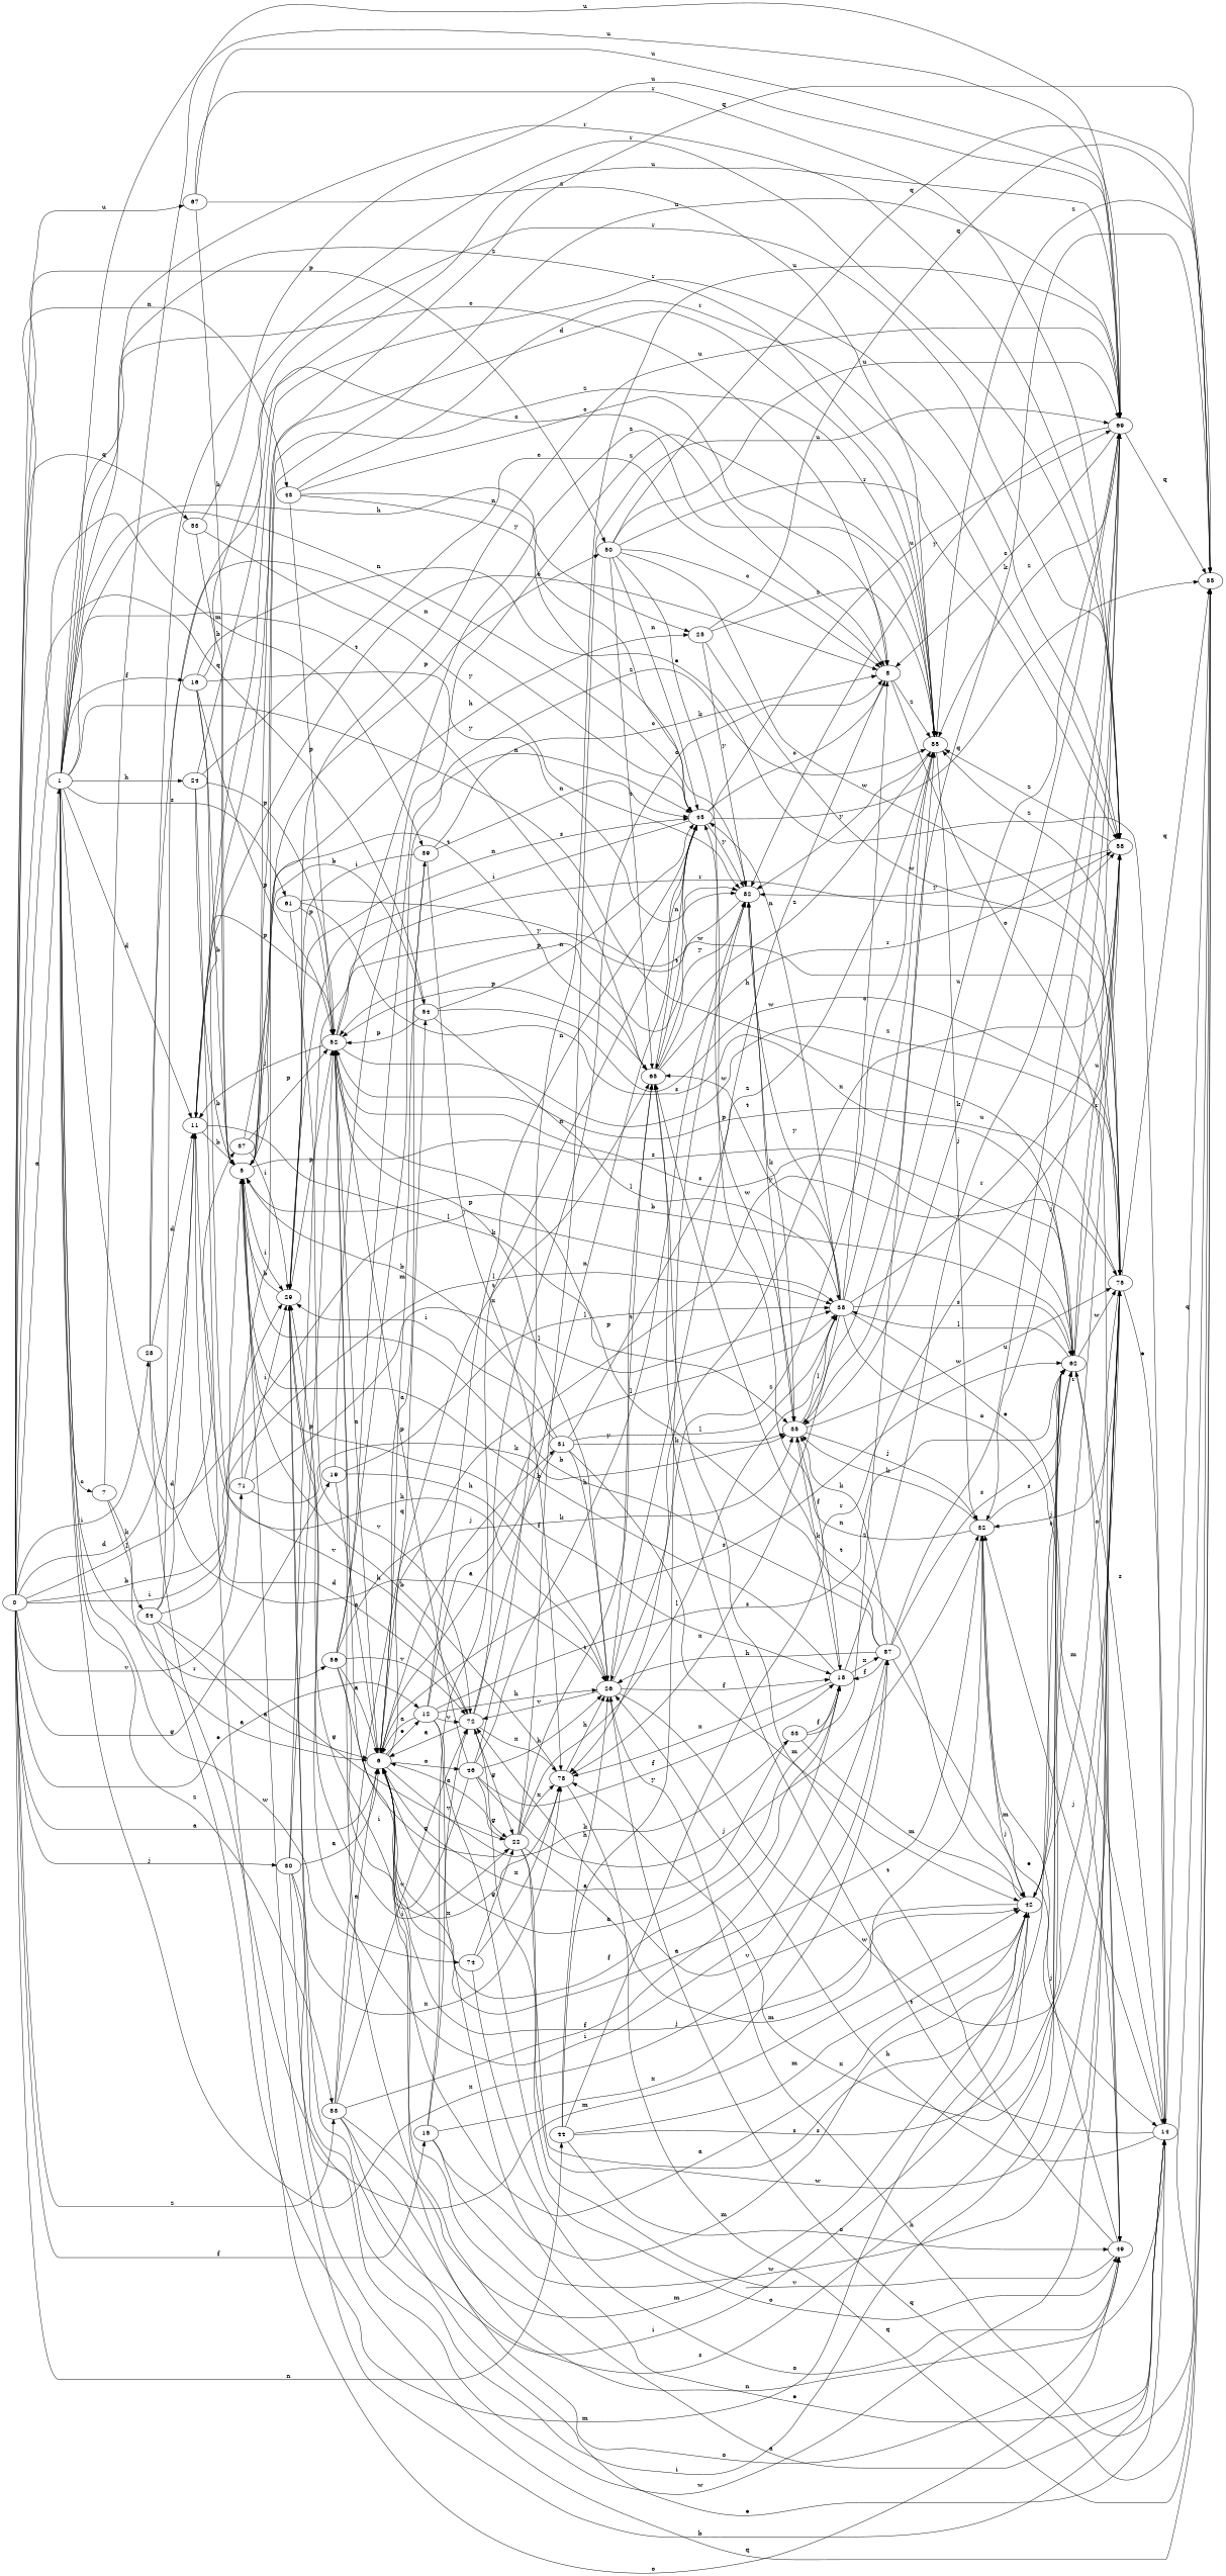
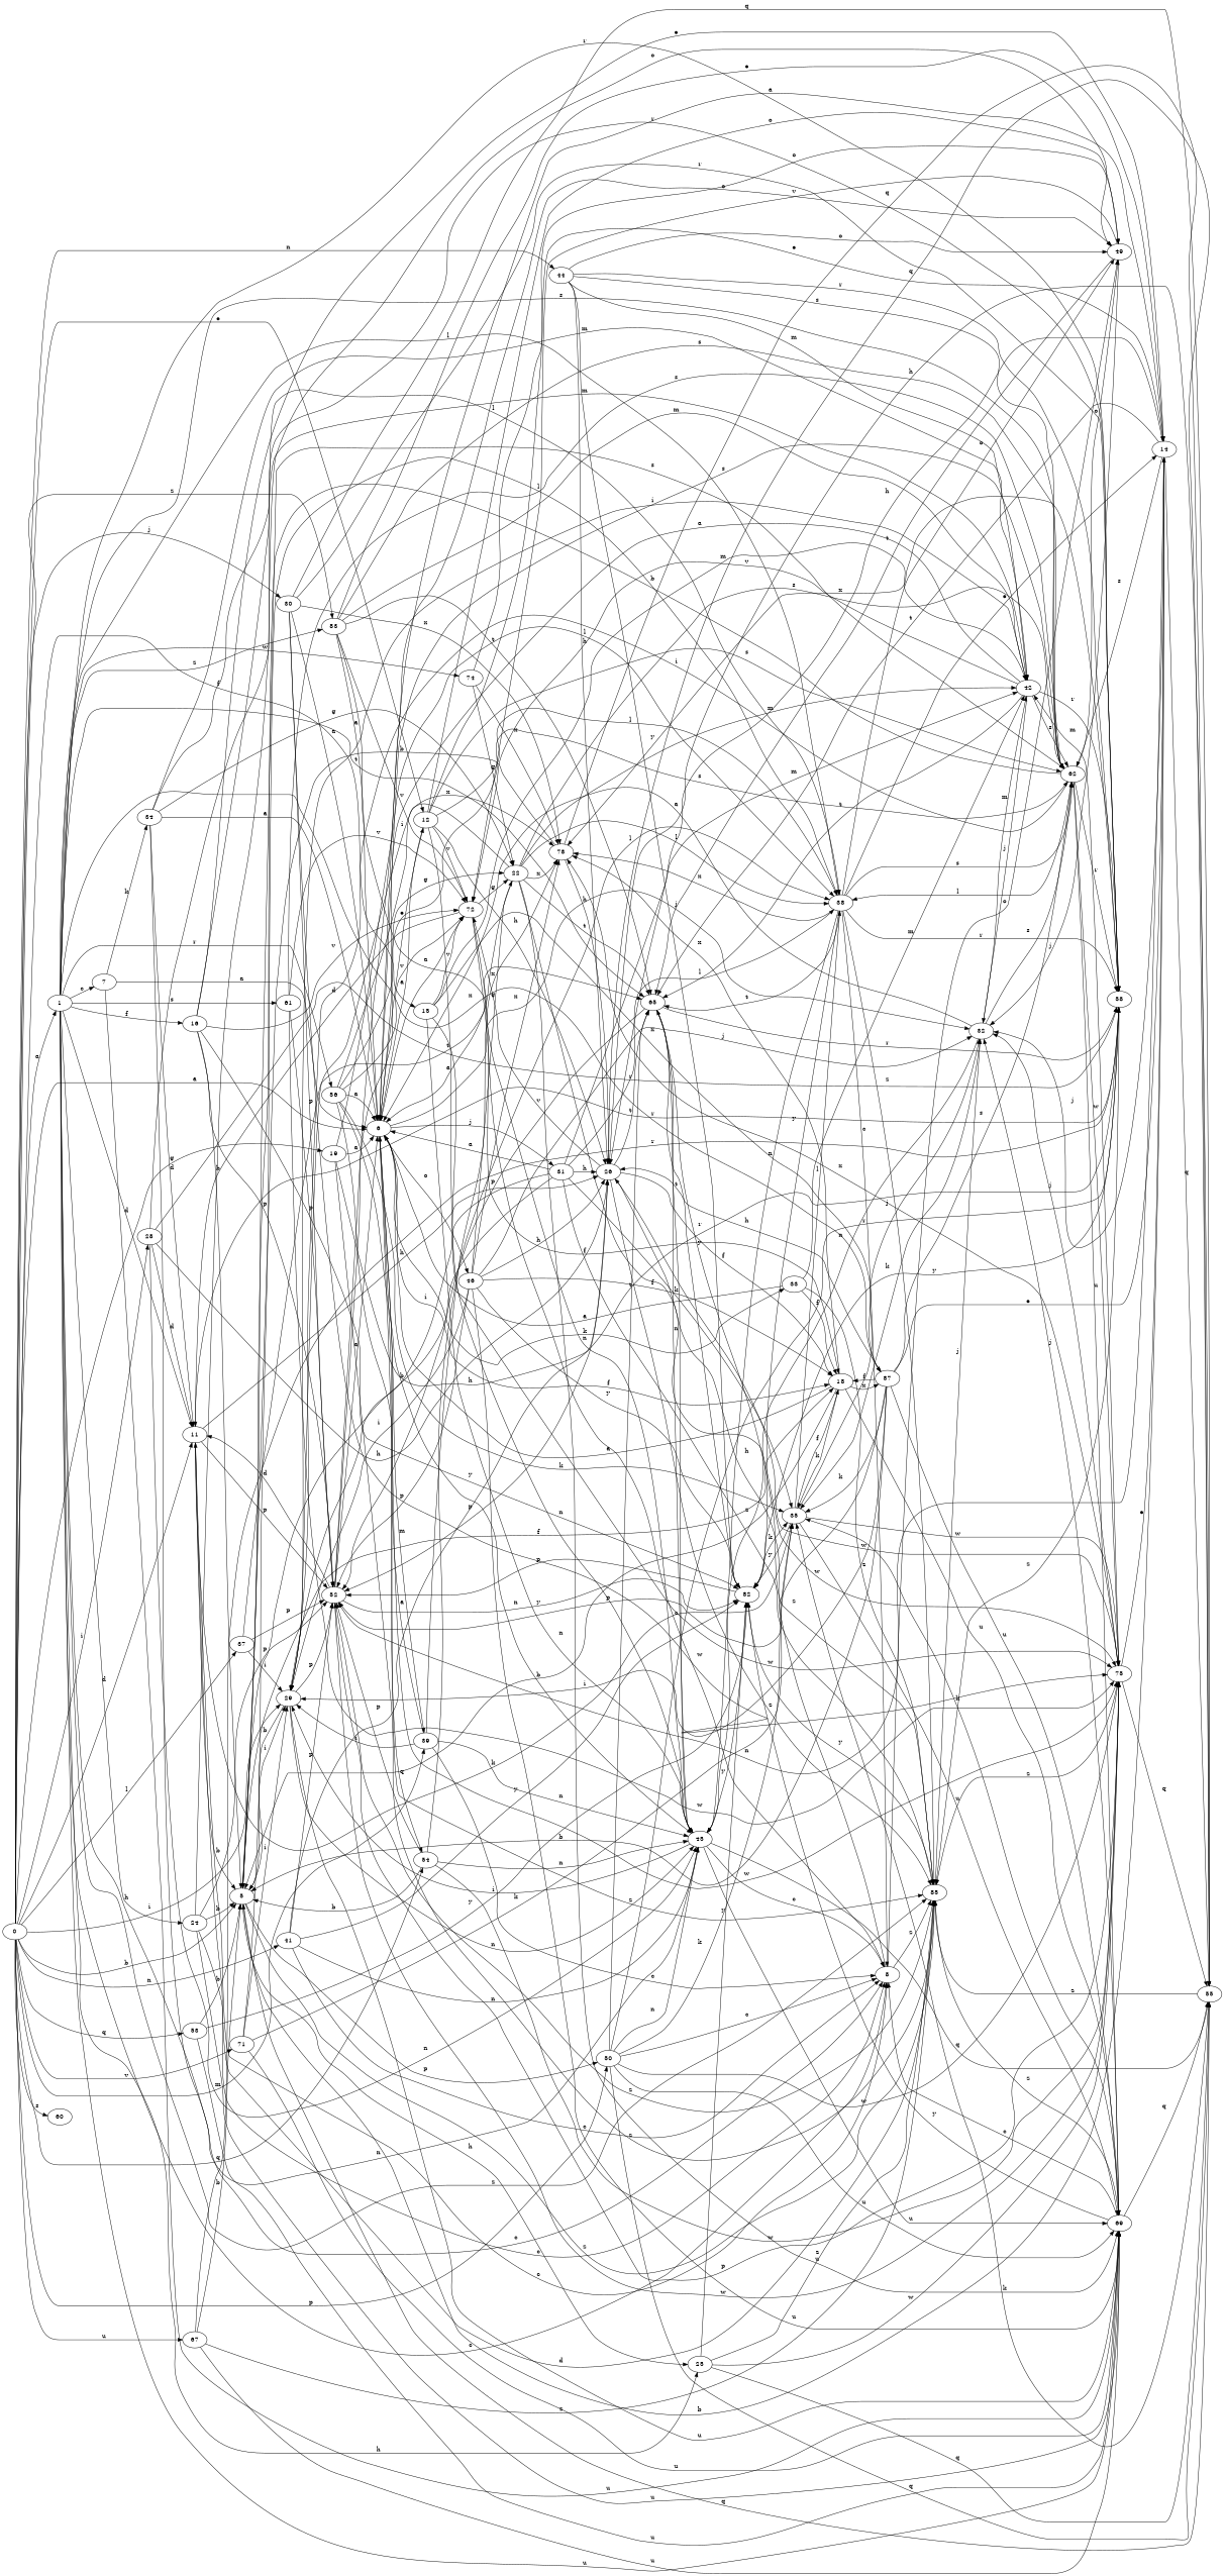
  strict digraph {
    rankdir=LR
    0
    1
    n3 [label=6]
    5
    11
    12
    15
    19
    28
    29
    30
    37
    39
-   43
+   43 [label=41]
    44
    50
    53
    54
+   60
    67
    71
    83
    7
    8
    16
    24
    25
    38
    45
    56
    58
    61
    62
    65
    69
    74
    n37 [label=87]
    85
    18
    31
    32
    33
    46
    75
    55
    26
    35
    52
    49
    14
    72
    42
    78
    82
    34
    22
    0 -> 1 [label=a]
    0 -> n3 [label=a]
    0 -> 5 [label=b]
    0 -> 11 [label=d]
    0 -> 12 [label=e]
    0 -> 15 [label=f]
    0 -> 19 [label=g]
    0 -> 28 [label=i]
    0 -> 29 [label=i]
    0 -> 30 [label=j]
    0 -> 37 [label=l]
    0 -> 39 [label=m]
    0 -> 43 [label=n]
    0 -> 44 [label=n]
    0 -> 50 [label=p]
    0 -> 53 [label=q]
    0 -> 54 [label=q]
+   0 -> 60 [label=s]
    0 -> 67 [label=u]
    0 -> 71 [label=v]
    0 -> 83 [label=z]
    1 -> 11 [label=d]
    1 -> 83 [label=z]
    1 -> 7 [label=c]
    1 -> 8 [label=c]
    1 -> 16 [label=f]
    1 -> 24 [label=h]
    1 -> 25 [label=h]
    1 -> 38 [label=l]
    1 -> 45 [label=n]
    1 -> 56 [label=r]
    1 -> 58 [label=r]
    1 -> 61 [label=s]
    1 -> 62 [label=s]
    1 -> 65 [label=t]
    1 -> 69 [label=u]
    1 -> 74 [label=w]
    1 -> n37 [label=x]
    1 -> 85 [label=z]
    n3 -> 12 [label=e]
    n3 -> 39 [label=m]
    n3 -> 54 [label=q]
    n3 -> 62 [label=s]
    n3 -> 18 [label=f]
    n3 -> 31 [label=j]
    n3 -> 32 [label=j]
    n3 -> 33 [label=k]
    n3 -> 46 [label=o]
    n3 -> 75 [label=w]
    5 -> 29 [label=i]
    5 -> 50 [label=p]
    5 -> 25 [label=h]
    5 -> 62 [label=s]
    5 -> 85 [label=z]
    5 -> 18 [label=f]
    5 -> 55 [label=q]
    11 -> 5 [label=b]
    11 -> 8 [label=c]
    11 -> 58 [label=r]
    11 -> 26 [label=h]
    11 -> 35 [label=k]
    11 -> 52 [label=p]
    12 -> n3 [label=a]
    12 -> 38 [label=l]
    12 -> 45 [label=n]
    12 -> 62 [label=s]
    12 -> 26 [label=h]
    12 -> 49 [label=o]
    12 -> 14 [label=e]
    12 -> 72 [label=v]
    15 -> 45 [label=n]
    15 -> n37 [label=x]
    15 -> 75 [label=w]
    15 -> 72 [label=v]
    15 -> 42 [label=m]
    19 -> n3 [label=a]
    19 -> 38 [label=l]
    19 -> 85 [label=z]
    19 -> 26 [label=h]
    28 -> 11 [label=d]
    28 -> 45 [label=n]
    28 -> 58 [label=r]
    28 -> 26 [label=h]
    28 -> 42 [label=m]
    29 -> 5 [label=b]
    29 -> 45 [label=n]
    29 -> 69 [label=u]
    29 -> 52 [label=p]
    30 -> n3 [label=a]
    30 -> 58 [label=r]
    30 -> 75 [label=w]
    30 -> 55 [label=q]
    30 -> 52 [label=p]
    30 -> 78 [label=x]
    37 -> 29 [label=i]
    37 -> 65 [label=t]
    37 -> 52 [label=p]
    39 -> n3 [label=a]
    39 -> 29 [label=i]
    39 -> 8 [label=c]
    39 -> 45 [label=n]
    39 -> 78 [label=x]
    43 -> 8 [label=c]
    43 -> 45 [label=n]
    43 -> 58 [label=r]
    43 -> 52 [label=p]
    43 -> 82 [label=y]
    44 -> 58 [label=r]
    44 -> 62 [label=s]
    44 -> 26 [label=h]
    44 -> 49 [label=o]
    44 -> 42 [label=m]
    44 -> 82 [label=y]
    50 -> 8 [label=c]
    50 -> 45 [label=n]
    50 -> 58 [label=r]
    50 -> 65 [label=t]
    50 -> 69 [label=u]
    50 -> 75 [label=w]
    50 -> 55 [label=q]
    50 -> 35 [label=k]
    53 -> 5 [label=b]
    53 -> 69 [label=u]
    53 -> 82 [label=y]
    54 -> 5 [label=b]
    54 -> 38 [label=l]
    54 -> 45 [label=n]
    54 -> 75 [label=w]
    54 -> 52 [label=p]
    67 -> 5 [label=b]
    67 -> 58 [label=r]
    67 -> 69 [label=u]
    67 -> 85 [label=z]
    71 -> 29 [label=i]
    71 -> 38 [label=l]
    71 -> 69 [label=u]
    71 -> 35 [label=k]
    83 -> n3 [label=a]
    83 -> 62 [label=s]
    83 -> 65 [label=t]
    83 -> 18 [label=f]
    83 -> 14 [label=e]
    83 -> 72 [label=v]
    83 -> 42 [label=m]
    7 -> n3 [label=a]
    7 -> 69 [label=u]
    7 -> 34 [label=k]
    8 -> 85 [label=z]
    8 -> 26 [label=h]
    8 -> 49 [label=o]
    16 -> 5 [label=b]
    16 -> 58 [label=r]
    16 -> 52 [label=p]
    16 -> 14 [label=e]
    16 -> 72 [label=v]
    16 -> 82 [label=y]
    24 -> 5 [label=b]
    24 -> 8 [label=c]
    24 -> 69 [label=u]
    24 -> 52 [label=p]
    24 -> 49 [label=o]
    25 -> 85 [label=z]
    25 -> 75 [label=w]
    25 -> 55 [label=q]
    25 -> 82 [label=y]
    38 -> 8 [label=c]
    38 -> 45 [label=n]
    38 -> 58 [label=r]
    38 -> 62 [label=s]
    38 -> 65 [label=t]
    38 -> 85 [label=z]
    38 -> 49 [label=o]
    38 -> 14 [label=e]
    38 -> 78 [label=x]
    38 -> 82 [label=y]
    45 -> 29 [label=i]
    45 -> 8 [label=c]
    45 -> 65 [label=t]
    45 -> 69 [label=u]
    45 -> 55 [label=q]
    45 -> 82 [label=y]
    56 -> n3 [label=a]
    56 -> 45 [label=n]
    56 -> 85 [label=z]
    56 -> 35 [label=k]
    56 -> 72 [label=v]
    56 -> 78 [label=x]
    56 -> 22 [label=g]
    58 -> 85 [label=z]
    58 -> 78 [label=x]
    58 -> 82 [label=y]
    61 -> 62 [label=s]
    61 -> 75 [label=w]
    61 -> 52 [label=p]
    61 -> 72 [label=v]
    62 -> 5 [label=b]
    62 -> 29 [label=i]
    62 -> 38 [label=l]
    62 -> 58 [label=r]
    62 -> 69 [label=u]
    62 -> 75 [label=w]
    62 -> 49 [label=o]
    65 -> 45 [label=n]
    65 -> 58 [label=r]
    65 -> 85 [label=z]
    65 -> 52 [label=p]
    65 -> 82 [label=y]
    69 -> 8 [label=c]
    69 -> 85 [label=z]
    69 -> 32 [label=j]
    69 -> 55 [label=q]
    69 -> 35 [label=k]
    69 -> 82 [label=y]
    74 -> 49 [label=o]
    74 -> 78 [label=x]
    74 -> 22 [label=g]
    n37 -> 5 [label=b]
    n37 -> 29 [label=i]
    n37 -> 62 [label=s]
    n37 -> 69 [label=u]
    n37 -> 18 [label=f]
    n37 -> 26 [label=h]
    n37 -> 35 [label=k]
    n37 -> 52 [label=p]
    n37 -> 14 [label=e]
    85 -> 11 [label=d]
    85 -> 32 [label=j]
    85 -> 82 [label=y]
    18 -> n3 [label=a]
    18 -> 5 [label=b]
    18 -> 69 [label=u]
    18 -> n37 [label=x]
    18 -> 35 [label=k]
    18 -> 78 [label=x]
    31 -> n3 [label=a]
    31 -> 5 [label=b]
    31 -> 29 [label=i]
    31 -> 38 [label=l]
    31 -> 85 [label=z]
    31 -> 26 [label=h]
    31 -> 35 [label=k]
    31 -> 42 [label=m]
    32 -> n3 [label=a]
    32 -> 45 [label=n]
    32 -> 62 [label=s]
    32 -> 35 [label=k]
    32 -> 42 [label=m]
    33 -> n3 [label=a]
    33 -> 85 [label=z]
    33 -> 18 [label=f]
    33 -> 42 [label=m]
    46 -> 29 [label=i]
    46 -> 69 [label=u]
    46 -> 18 [label=f]
    46 -> 32 [label=j]
    46 -> 26 [label=h]
    46 -> 52 [label=p]
    46 -> 82 [label=y]
    46 -> 22 [label=g]
    75 -> 85 [label=z]
    75 -> 32 [label=j]
    75 -> 55 [label=q]
    75 -> 52 [label=p]
    75 -> 14 [label=e]
    75 -> 42 [label=m]
    75 -> 78 [label=x]
    55 -> 85 [label=z]
    55 -> 26 [label=h]
    55 -> 35 [label=k]
    26 -> 65 [label=t]
    26 -> 85 [label=z]
    26 -> 18 [label=f]
    26 -> 75 [label=w]
    26 -> 55 [label=q]
    26 -> 52 [label=p]
    26 -> 72 [label=v]
    35 -> 38 [label=l]
    35 -> 69 [label=u]
    35 -> 18 [label=f]
    35 -> 32 [label=j]
    35 -> 75 [label=w]
    35 -> 82 [label=y]
    52 -> n3 [label=a]
-   52 -> 11 [label=j]
+   52 -> 11 [label=d]
    52 -> 62 [label=s]
    52 -> 85 [label=z]
    52 -> 75 [label=w]
    52 -> 49 [label=o]
    52 -> 82 [label=y]
    49 -> 65 [label=t]
    49 -> 32 [label=j]
    49 -> 72 [label=v]
    14 -> n3 [label=a]
    14 -> 5 [label=b]
    14 -> 62 [label=s]
    14 -> 65 [label=t]
    14 -> 32 [label=j]
    14 -> 55 [label=q]
    14 -> 26 [label=h]
    14 -> 52 [label=n]
    72 -> n3 [label=a]
    72 -> 11 [label=d]
    72 -> 8 [label=c]
    72 -> 45 [label=n]
-   72 -> 78 [label=x]
+   46 -> 78 [label=x]
    72 -> 22 [label=g]
    42 -> n3 [label=a]
    42 -> 29 [label=i]
    42 -> 58 [label=r]
    42 -> 62 [label=s]
    42 -> 65 [label=t]
    42 -> 32 [label=j]
    42 -> 72 [label=v]
    78 -> 5 [label=b]
    78 -> 55 [label=q]
    78 -> 26 [label=h]
    82 -> 35 [label=k]
    82 -> 52 [label=p]
    34 -> n3 [label=a]
    34 -> 11 [label=d]
    34 -> 8 [label=c]
    34 -> 38 [label=l]
    34 -> 42 [label=m]
    34 -> 22 [label=g]
    22 -> n3 [label=a]
    22 -> 29 [label=i]
    22 -> 38 [label=l]
    22 -> 62 [label=s]
    22 -> 65 [label=t]
    22 -> 69 [label=u]
    22 -> 75 [label=w]
    22 -> 42 [label=m]
    22 -> 78 [label=x]
  }
